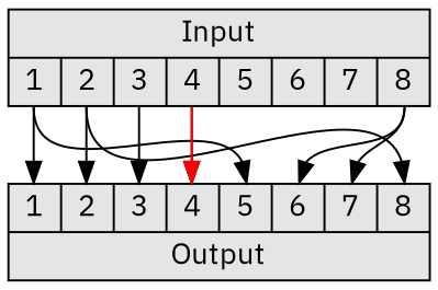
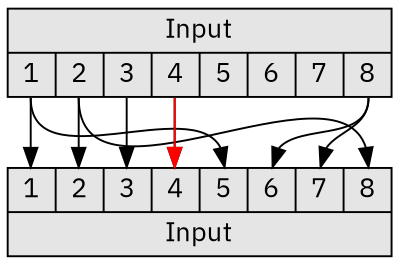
  digraph {
    fontname="IBM Plex Sans"
    node [fillcolor=grey90 shape=record style=filled fontname="IBM Plex Sans"]
    edge [headport=4 tailport=1 fontname="IBM Plex Sans"]
    n1 [label="{Input|{<1>1|<2>2|<3>3|<4>4|<5>5|<6>6|<7>7|<8>8}}"]
-   n2 [label="{{<1>1|<2>2|<3>3|<4>4|<5>5|<6>6|<7>7|<8>8}|Output}"]
+   n2 [label="{{<1>1|<2>2|<3>3|<4>4|<5>5|<6>6|<7>7|<8>8}|Input}"]
    n1 -> n2 [headport=1]
    n1 -> n2 [headport=2 tailport=2]
    n1 -> n2 [headport=3 tailport=3]
    n1 -> n2 [tailport=4]
    n1 -> n2 [headport=5]
    n1 -> n2 [headport=8 tailport=2]
    n1 -> n2 [headport=6 tailport=8]
    n1 -> n2 [headport=7 tailport=8]
    n1 -> n2 [color=red tailport=4]
  }
